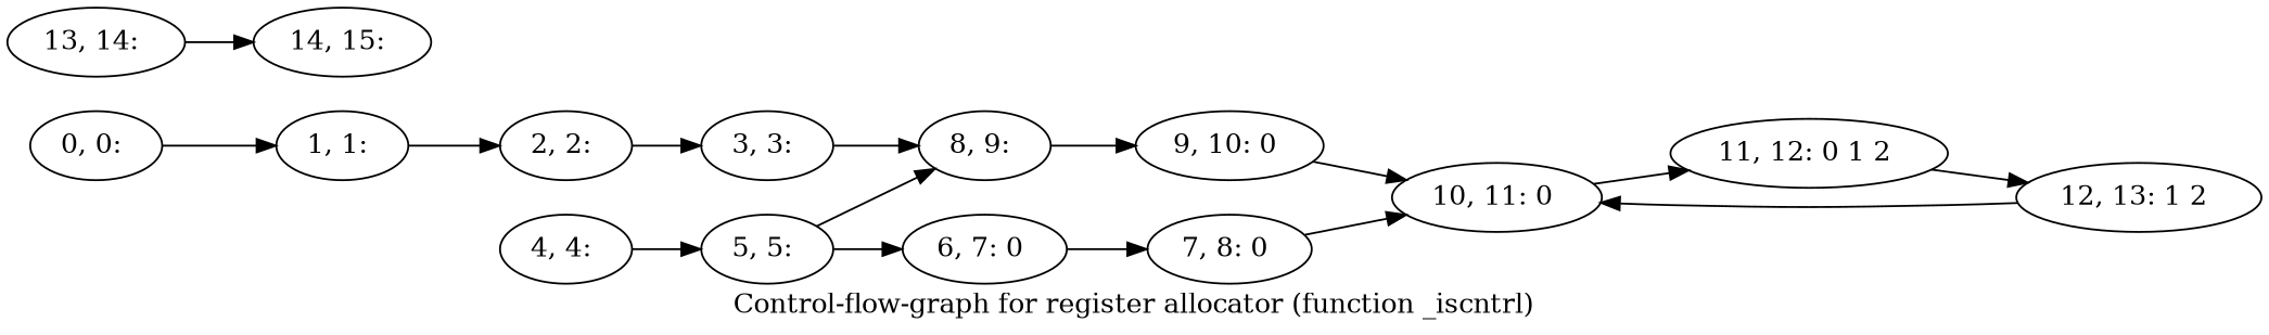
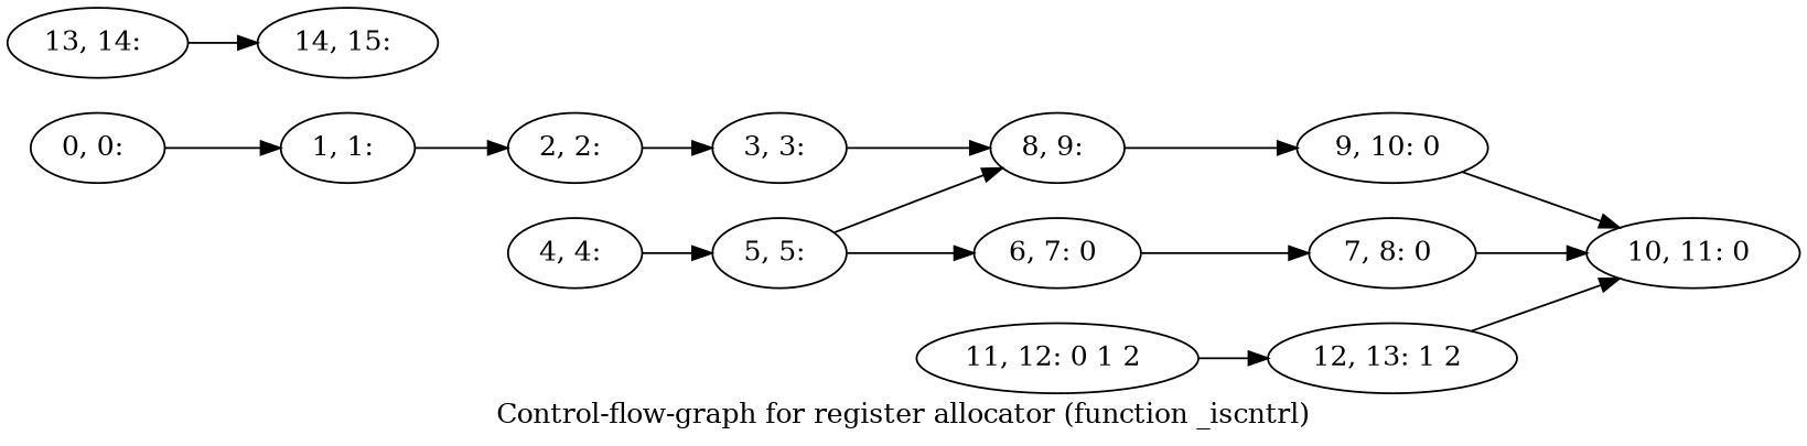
  digraph {
    label="Control-flow-graph for register allocator (function _iscntrl)"
    rankdir=LR
    n1 [label="0, 0: "]
    n2 [label="1, 1: "]
    n3 [label="2, 2: "]
    n4 [label="3, 3: "]
    n5 [label="8, 9: "]
    n6 [label="4, 4: "]
    n7 [label="5, 5: "]
    n8 [label="9, 10: 0 "]
    n9 [label="6, 7: 0 "]
    n10 [label="7, 8: 0 "]
    n11 [label="10, 11: 0 "]
    n12 [label="11, 12: 0 1 2 "]
    n13 [label="12, 13: 1 2 "]
    n14 [label="13, 14: "]
    n15 [label="14, 15: "]
    n1 -> n2
    n2 -> n3
    n3 -> n4
    n4 -> n5
    n5 -> n8
    n6 -> n7
    n7 -> n5
    n7 -> n9
    n8 -> n11
    n9 -> n10
    n10 -> n11
-   n11 -> n12
    n12 -> n13
    n13 -> n11
    n14 -> n15
  }
